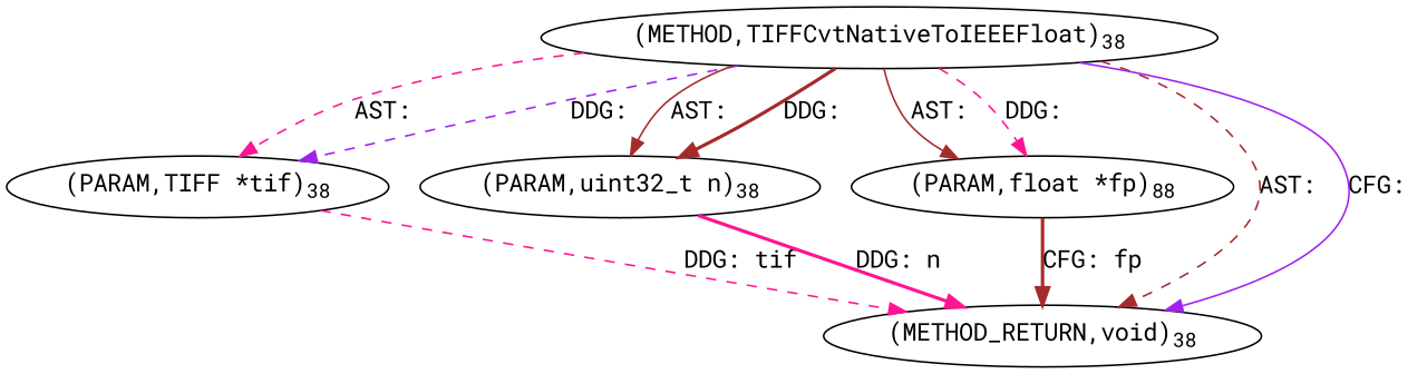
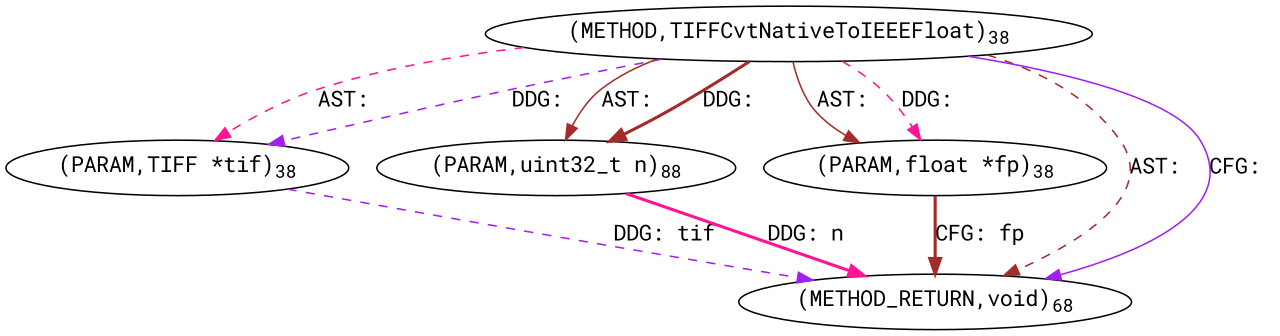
  digraph {
    fontname="Roboto Mono"
    node [fontname="Roboto Mono"]
    edge [color=brown fontname="Roboto Mono" style=dashed]
    n1 [label=<(METHOD,TIFFCvtNativeToIEEEFloat)<SUB>38</SUB>>]
    n2 [label=<(PARAM,TIFF *tif)<SUB>38</SUB>>]
-   n3 [label=<(PARAM,uint32_t n)<SUB>38</SUB>>]
-   n4 [label=<(PARAM,float *fp)<SUB>88</SUB>>]
-   n5 [label=<(METHOD_RETURN,void)<SUB>38</SUB>>]
+   n3 [label=<(PARAM,uint32_t n)<SUB>88</SUB>>]
+   n4 [label=<(PARAM,float *fp)<SUB>38</SUB>>]
+   n5 [label=<(METHOD_RETURN,void)<SUB>68</SUB>>]
    n1 -> n2 [color=deeppink label="AST: "]
    n1 -> n2 [color=purple label="DDG: "]
    n1 -> n3 [label="AST: " style=solid]
    n1 -> n3 [label="DDG: " style=bold]
    n1 -> n4 [label="AST: " style=solid]
    n1 -> n4 [color=deeppink label="DDG: "]
    n1 -> n5 [label="AST: "]
    n1 -> n5 [color=purple label="CFG: " style=solid]
-   n2 -> n5 [color=deeppink label="DDG: tif"]
+   n2 -> n5 [color=purple label="DDG: tif"]
    n3 -> n5 [color=deeppink label="DDG: n" style=bold]
    n4 -> n5 [label="CFG: fp" style=bold]
  }
